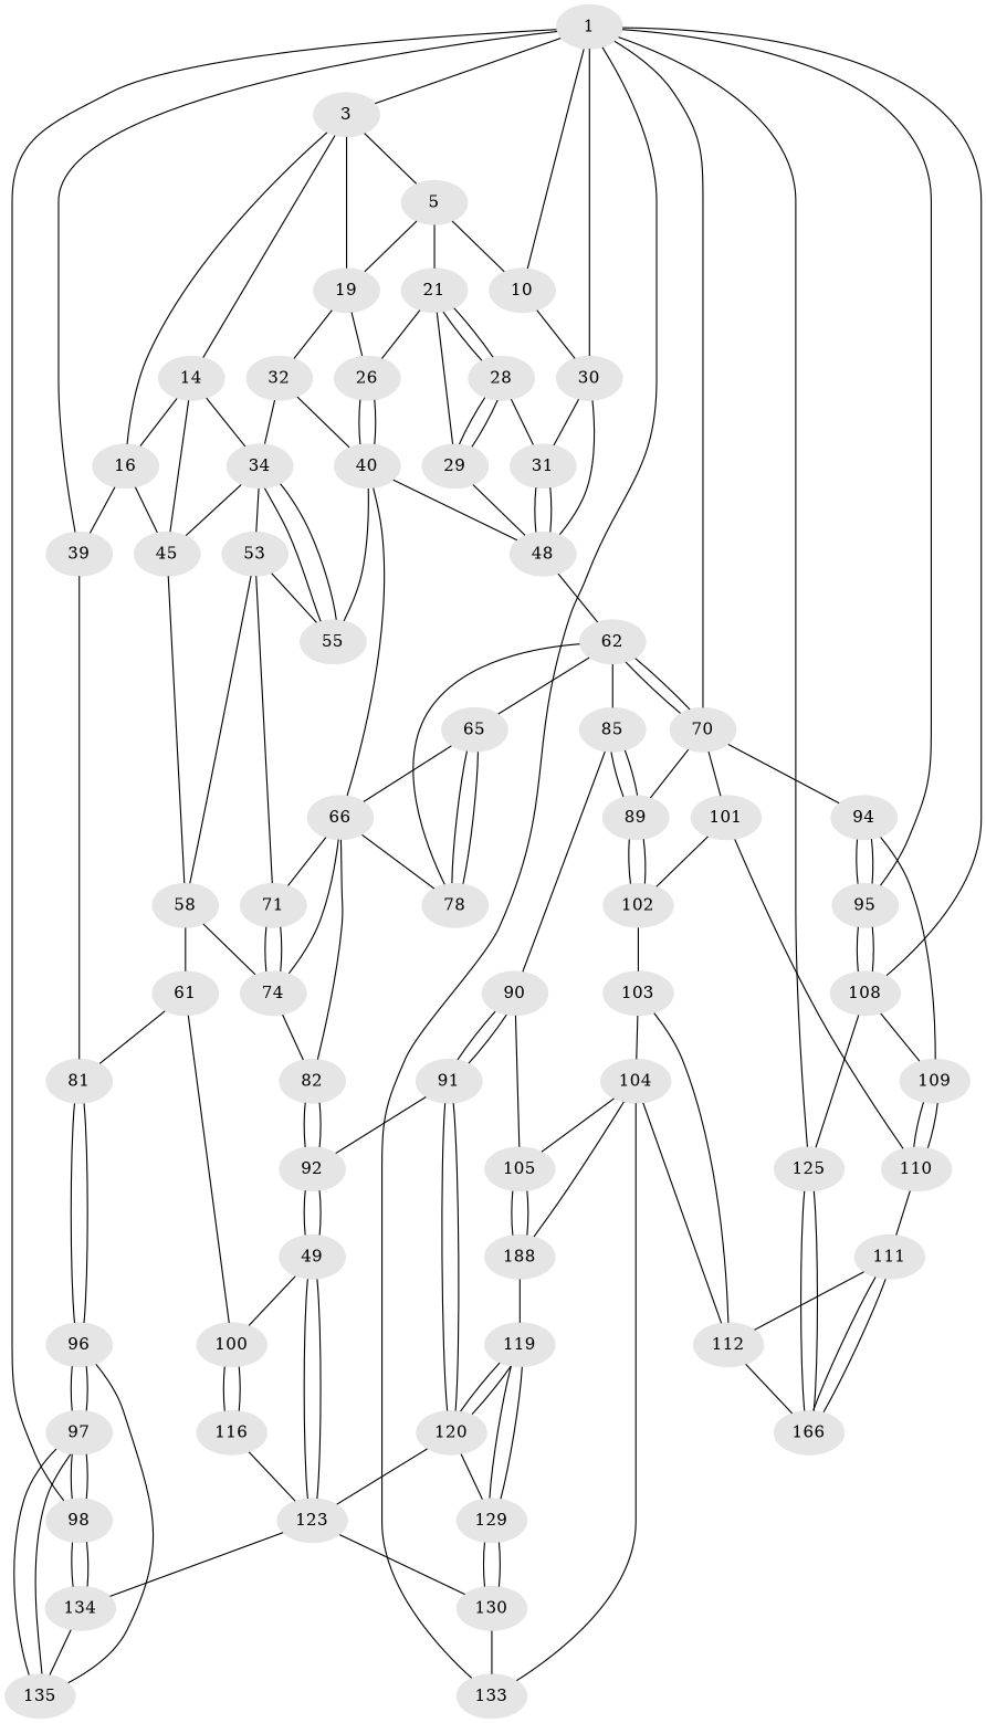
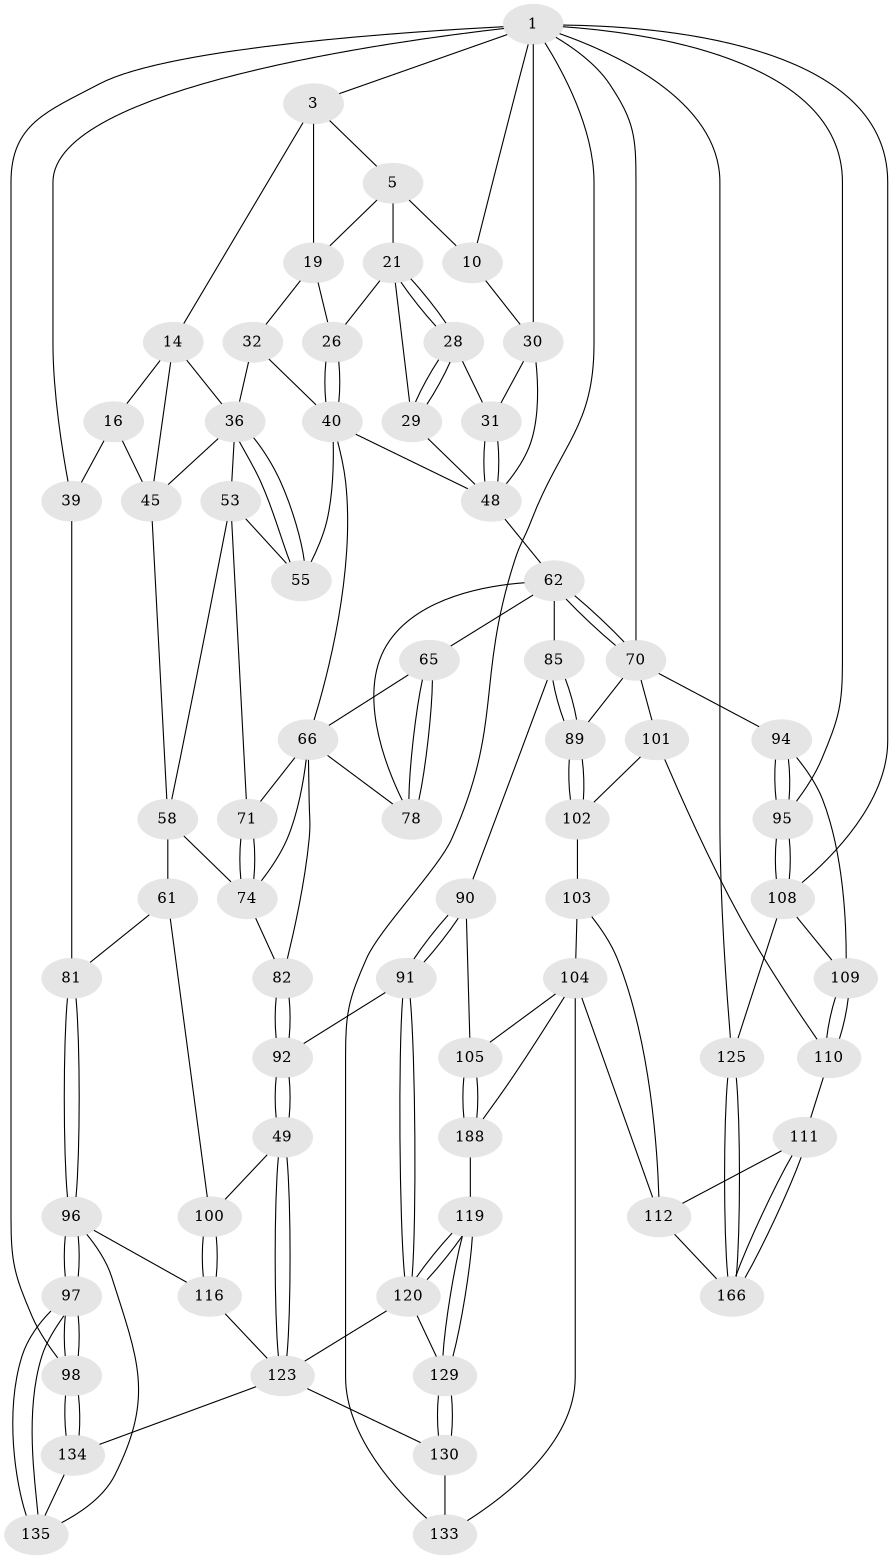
  graph {
    fontname="DejaVu Serif"
    node [color=gray90 fontname="DejaVu Serif" style=filled]
    edge [fontname="DejaVu Serif"]
    1 [super="+8+2+68"]
    3 [super="+4"]
    10 [super="+11"]
    30 [super="+38"]
    39 [super="+43"]
    70 [super="+87"]
    95
    98
    108 [super="+124"]
    125
    133
    5 [super="+18+6"]
    14 [super="+37+15"]
    16 [super="+17+41"]
    19 [super="+20+24"]
    31
    48 [super="+49"]
    81
    89
    94
    101 [super="+106"]
    134
    109
    n24 [label=166]
    21 [super="+22"]
-   34 [super="+35"]
+   34 [super="+35" label=36]
    45 [super="+46"]
    26
    32 [super="+33"]
    28
    29
    53 [super="+56+54"]
    55
    58 [super="+60"]
    40 [super="+51"]
    66 [super="+67+73"]
    62 [super="+63"]
    71 [super="+72"]
    96 [super="+117"]
    74 [super="+75"]
    78
    82
    61 [super="+80"]
    100
    65
    85 [super="+86"]
    116
    90
    92
    102
    110
    97
    135
    n54 [label=49]
    91
    105
    103
    120 [super="+122"]
    n59 [label=188]
    123 [super="+128"]
    129
    130
    111
    104 [super="+115"]
    112 [super="+127+113"]
    119
    1 -- 3
    1 -- 10
    1 -- 30
    1 -- 39
    1 -- 70
    1 -- 95
    1 -- 98 [weight=2]
    1 -- 108
    1 -- 125
    1 -- 133
    3 -- 5
    3 -- 14
-   3 -- 16
    3 -- 19
    10 -- 30
    30 -- 31
    30 -- 48
    39 -- 81
    70 -- 89
    70 -- 94
    70 -- 101 [weight=2]
    95 -- 108
    95 -- 108
    98 -- 134
    98 -- 134
    108 -- 125
    108 -- 109
    125 -- n24
    125 -- n24
    5 -- 10 [weight=2]
    5 -- 19 [weight=2]
    5 -- 21 [weight=2]
    14 -- 16
    14 -- 34
    14 -- 45
    16 -- 39
    16 -- 45
    19 -- 26
    19 -- 32 [weight=2]
    31 -- 48
    31 -- 48
    48 -- 62
    81 -- 96
    81 -- 96
    89 -- 102
    89 -- 102
    94 -- 95
    94 -- 95
    94 -- 109
    101 -- 102
    101 -- 110
    134 -- 135
    109 -- 110
    109 -- 110
    21 -- 26
    21 -- 28
    21 -- 28
    21 -- 29
    34 -- 45
    34 -- 53 [weight=2]
    34 -- 55
    34 -- 55
    45 -- 58
    26 -- 40
    26 -- 40
    32 -- 34
    32 -- 40
    28 -- 31
    28 -- 29
    28 -- 29
    29 -- 48
    53 -- 55
    53 -- 58
    53 -- 71
    58 -- 74
    58 -- 61 [weight=2]
    40 -- 48
    40 -- 55
    40 -- 66
    66 -- 71
    66 -- 74
    66 -- 78
    66 -- 82
    62 -- 70
    62 -- 70
    62 -- 78
    62 -- 65
    62 -- 85 [weight=2]
    71 -- 74 [weight=2]
    71 -- 74
+   96 -- 116
    96 -- 97
    96 -- 97
    96 -- 135
    74 -- 82
    82 -- 92
    82 -- 92
    61 -- 81
    61 -- 100
    100 -- 116
    100 -- 116
    65 -- 66
    65 -- 78
    65 -- 78
    85 -- 89
    85 -- 89
    85 -- 90
    116 -- 123
    90 -- 91
    90 -- 91
    90 -- 105
    92 -- n54
    92 -- n54
    102 -- 103
    110 -- 111
    97 -- 98
    97 -- 98
    97 -- 135
    97 -- 135
    n54 -- 100
    n54 -- 123
    n54 -- 123
    91 -- 92
    91 -- 120
    91 -- 120
    105 -- n59
    105 -- n59
    103 -- 104
    103 -- 112
    120 -- 123
    120 -- 129
    n59 -- 119
    123 -- 134
    123 -- 130
    129 -- 130
    129 -- 130
    130 -- 133
    111 -- n24
    111 -- n24
    111 -- 112
    104 -- 133
    104 -- 105
    104 -- n59
    104 -- 112
    112 -- n24
    119 -- 120
    119 -- 120
    119 -- 129
    119 -- 129
  }
